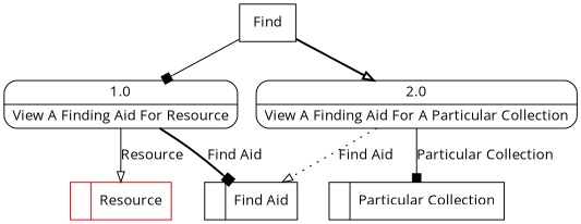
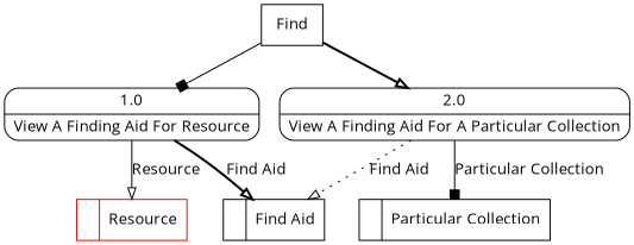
  digraph {
    fontname="Open Sans"
    node [fontname="Open Sans" shape=record]
    edge [arrowhead=box fontname="Open Sans" style=solid]
    n1 [label="<f0>  |<f1> Find Aid "]
    n2 [label="<f0>  |<f1> Particular Collection "]
    n3 [color=red label="<f0>  |<f1> Resource "]
    n4 [label=Find shape=box]
    n5 [label="{<f0> 1.0|<f1> View A Finding Aid For Resource }" shape=Mrecord]
    n6 [label="{<f0> 2.0|<f1> View A Finding Aid For A Particular Collection }" shape=Mrecord]
    n4 -> n5
    n4 -> n6 [arrowhead=onormal style=bold]
-   n5 -> n1 [label="Find Aid" style=bold]
+   n5 -> n1 [arrowhead=onormal label="Find Aid" style=bold]
    n5 -> n3 [arrowhead=onormal label=Resource]
    n6 -> n1 [arrowhead=onormal label="Find Aid" style=dotted]
    n6 -> n2 [label="Particular Collection"]
  }
